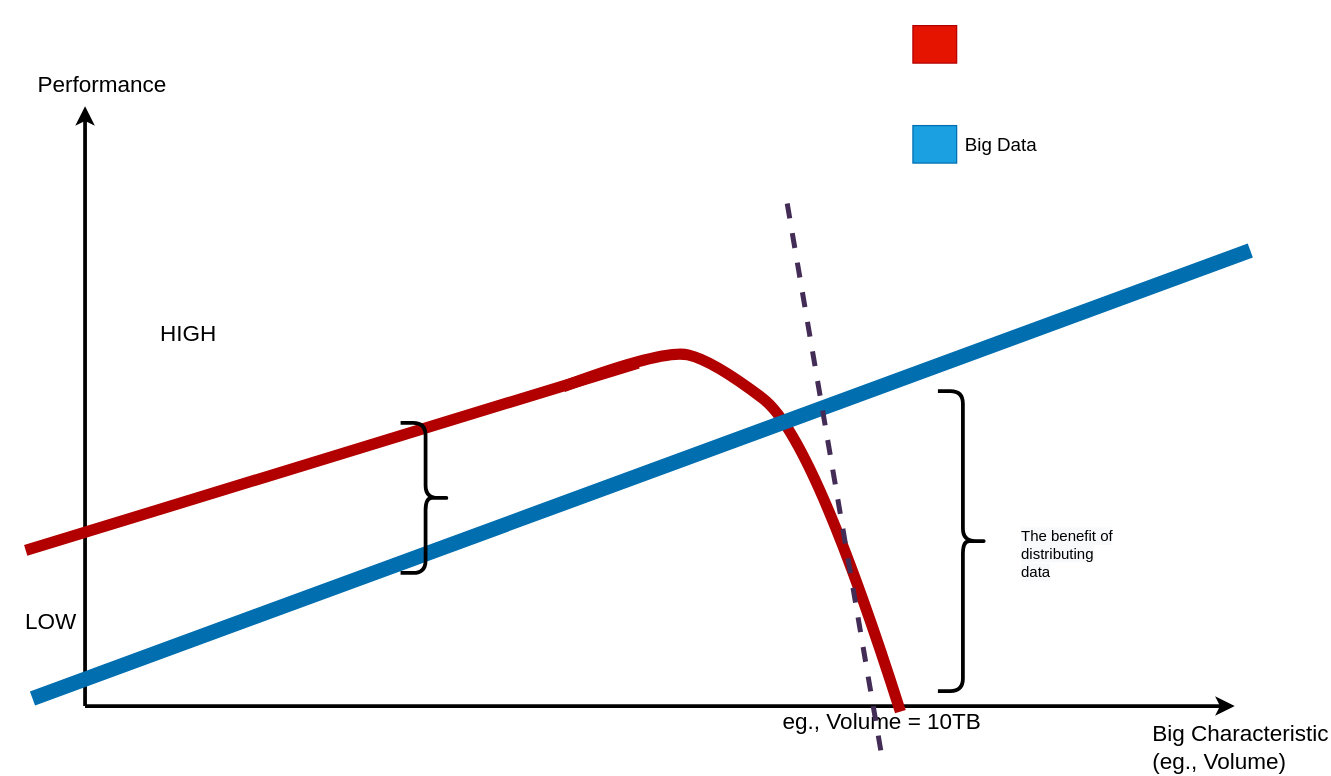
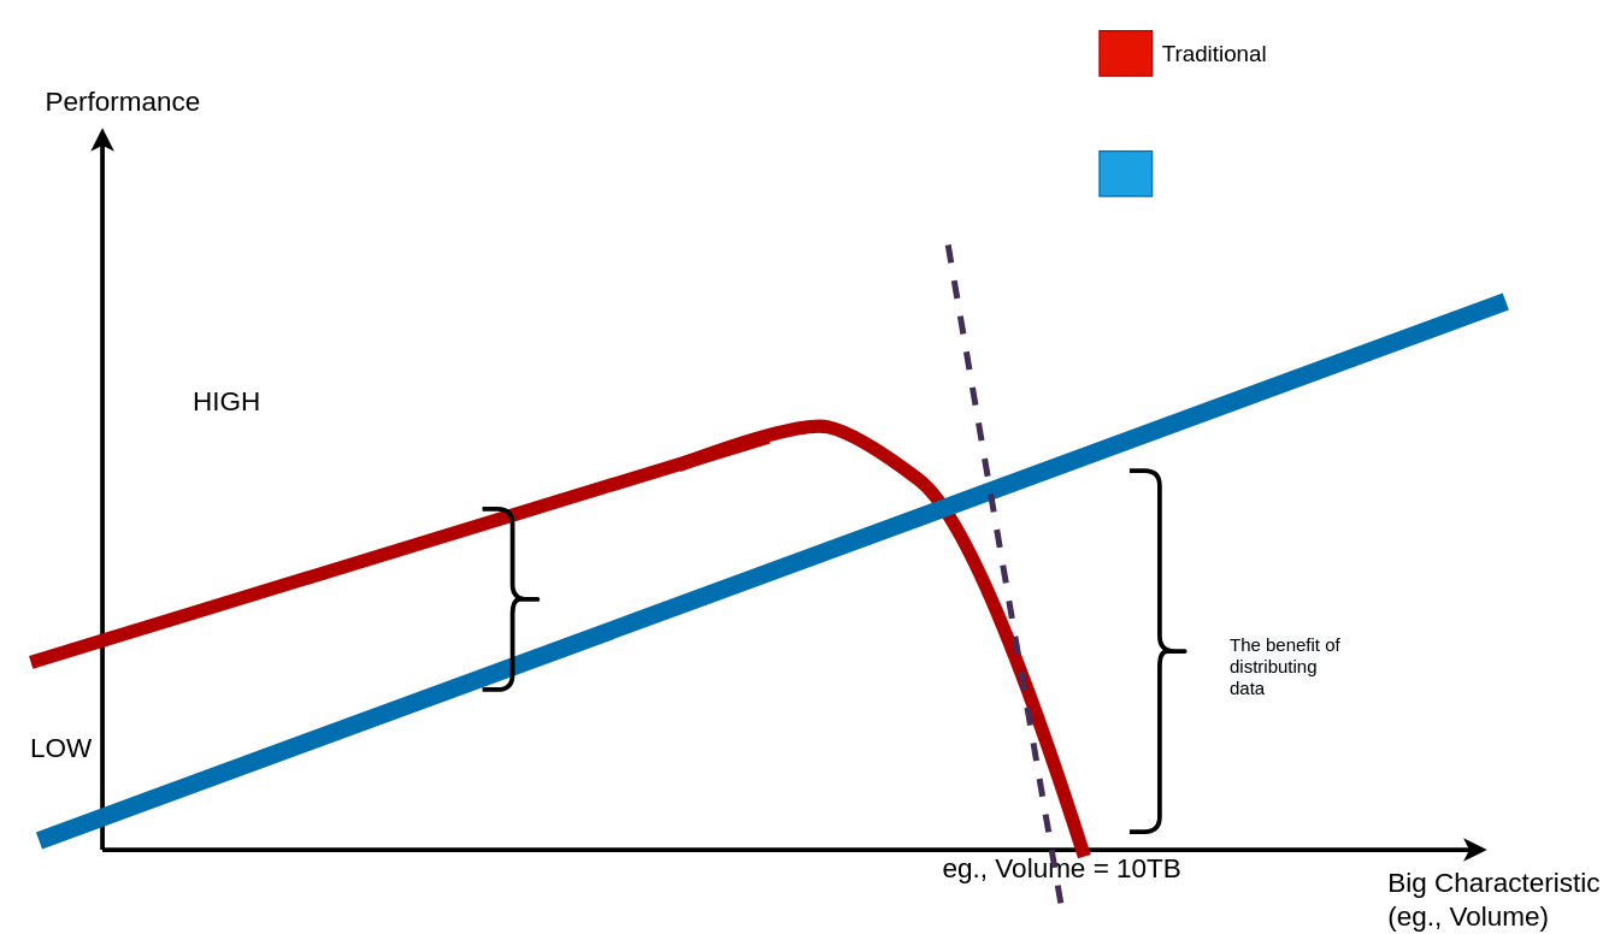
  <mxCell id="0" />
  <mxCell id="1" parent="0" />
  <mxCell id="2" value="" style="edgeStyle=none;html=1;fontColor=#000000;strokeWidth=3;strokeColor=#000000;" parent="1" edge="1"><mxGeometry width="100" height="100" relative="1" as="geometry"><mxPoint x="67.5" y="564.5" as="sourcePoint" /><mxPoint x="67.5" y="84.5" as="targetPoint" /></mxGeometry></mxCell>
  <mxCell id="3" value="" style="edgeStyle=none;html=1;fontColor=#000000;strokeWidth=3;strokeColor=#000000;" parent="1" edge="1"><mxGeometry width="100" height="100" relative="1" as="geometry"><mxPoint x="67.5" y="564.5" as="sourcePoint" /><mxPoint x="987.5" y="564.5" as="targetPoint" /></mxGeometry></mxCell>
  <mxCell id="4" value="Big Characteristic&lt;br&gt;(eg., Volume)" style="text;spacingTop=-5;html=1;fontSize=18;fontStyle=0;points=[];strokeColor=none;" parent="1" vertex="1"><mxGeometry x="920" y="574.5" width="80" height="20" as="geometry" /></mxCell>
  <mxCell id="5" value="Performance" style="text;spacingTop=-5;html=1;fontSize=18;fontStyle=0;points=[]" parent="1" vertex="1"><mxGeometry x="27.5" y="55.5" width="80" height="20" as="geometry" /></mxCell>
  <mxCell id="6" value="LOW" style="text;spacingTop=-5;align=center;verticalAlign=middle;fontStyle=0;html=1;fontSize=18;points=[]" parent="1" vertex="1"><mxGeometry x="24.5" y="434.5" width="30" height="130.0" as="geometry" /></mxCell>
  <mxCell id="7" value="HIGH" style="text;spacingTop=-5;align=center;verticalAlign=middle;fontStyle=0;html=1;fontSize=18;points=[]" parent="1" vertex="1"><mxGeometry x="134.5" y="204.5" width="30" height="130.0" as="geometry" /></mxCell>
  <mxCell id="8" value="eg., Volume = 10TB" style="text;spacingTop=-5;align=center;verticalAlign=middle;fontStyle=0;html=1;fontSize=18;points=[];strokeColor=none;" parent="1" vertex="1"><mxGeometry x="645" y="564.5" width="120" height="30" as="geometry" /></mxCell>
  <mxCell id="9" value="" style="endArrow=none;html=1;fillColor=#e51400;strokeColor=#B20000;curved=1;strokeWidth=9;" edge="1" parent="1"><mxGeometry width="50" height="50" relative="1" as="geometry"><mxPoint x="20" y="440" as="sourcePoint" /><mxPoint x="510" y="290" as="targetPoint" /></mxGeometry></mxCell>
  <mxCell id="10" value="" style="curved=1;endArrow=none;html=1;endFill=0;fillColor=#e51400;strokeColor=#B20000;strokeWidth=9;" edge="1" parent="1"><mxGeometry width="50" height="50" relative="1" as="geometry"><mxPoint x="720" y="569" as="sourcePoint" /><mxPoint x="450" y="309" as="targetPoint" /><Array as="points"><mxPoint x="650" y="349" /><mxPoint x="570" y="288" /><mxPoint x="530" y="279" /></Array></mxGeometry></mxCell>
  <mxCell id="11" value="" style="endArrow=none;html=1;rounded=0;exitX=0.031;exitY=0.954;exitDx=0;exitDy=0;exitPerimeter=0;fillColor=#1ba1e2;strokeColor=#006EAF;strokeWidth=12;" edge="1" parent="1" source="6"><mxGeometry width="50" height="50" relative="1" as="geometry"><mxPoint x="440" y="250" as="sourcePoint" /><mxPoint x="1000" y="200" as="targetPoint" /></mxGeometry></mxCell>
  <mxCell id="12" value="" style="group" vertex="1" connectable="0" parent="1"><mxGeometry x="730" y="20" width="120" height="110.0" as="geometry" /></mxCell>
  <mxCell id="13" value="" style="whiteSpace=wrap;fillColor=#1ba1e2;gradientDirection=east;strokeColor=#006EAF;html=1;fontColor=#ffffff;" parent="12" vertex="1"><mxGeometry y="80" width="35.0" height="30.0" as="geometry" /></mxCell>
  <mxCell id="14" value="" style="whiteSpace=wrap;fillColor=#e51400;gradientDirection=east;strokeColor=#B20000;html=1;fontColor=#ffffff;" parent="12" vertex="1"><mxGeometry width="35.0" height="30.0" as="geometry" /></mxCell>
- <mxCell id="16" value="Big Data" style="text;spacingTop=-5;html=1;points=[];fontSize=15;" parent="12" vertex="1"><mxGeometry x="40" y="85.0" width="80" height="20" as="geometry" /></mxCell>
+ <mxCell id="15" value="Traditional" style="text;spacingTop=-5;html=1;points=[];fontSize=15;" parent="12" vertex="1"><mxGeometry x="40" y="5.0" width="80" height="20" as="geometry" /></mxCell>
  <mxCell id="17" value="" style="endArrow=none;html=1;strokeWidth=4;curved=1;exitX=0.494;exitY=1.183;exitDx=0;exitDy=0;exitPerimeter=0;fillColor=#76608a;strokeColor=#432D57;dashed=1;" edge="1" parent="1" source="8"><mxGeometry width="50" height="50" relative="1" as="geometry"><mxPoint x="640" y="470" as="sourcePoint" /><mxPoint x="629" y="160" as="targetPoint" /></mxGeometry></mxCell>
  <mxCell id="18" value="" style="shape=curlyBracket;whiteSpace=wrap;html=1;rounded=1;flipH=1;horizontal=1;verticalAlign=middle;size=0.5;fontSize=14;strokeWidth=3;" vertex="1" parent="1"><mxGeometry x="320" y="338" width="40" height="120" as="geometry" /></mxCell>
  <mxCell id="19" value="&lt;span style=&quot;color: rgb(0 , 0 , 0) ; font-family: &amp;#34;helvetica&amp;#34; ; font-size: 12px ; font-style: normal ; font-weight: 400 ; letter-spacing: normal ; text-align: center ; text-indent: 0px ; text-transform: none ; word-spacing: 0px ; background-color: rgb(248 , 249 , 250) ; display: inline ; float: none&quot;&gt;The benefit of distributing data&lt;/span&gt;" style="text;whiteSpace=wrap;html=1;" vertex="1" parent="1"><mxGeometry x="815" y="414.5" width="80" height="30" as="geometry" /></mxCell>
  <mxCell id="20" value="" style="shape=curlyBracket;whiteSpace=wrap;html=1;rounded=1;flipH=1;horizontal=1;verticalAlign=middle;size=0.5;fontSize=14;strokeWidth=3;" vertex="1" parent="1"><mxGeometry x="750" y="312.5" width="40" height="240" as="geometry" /></mxCell>
